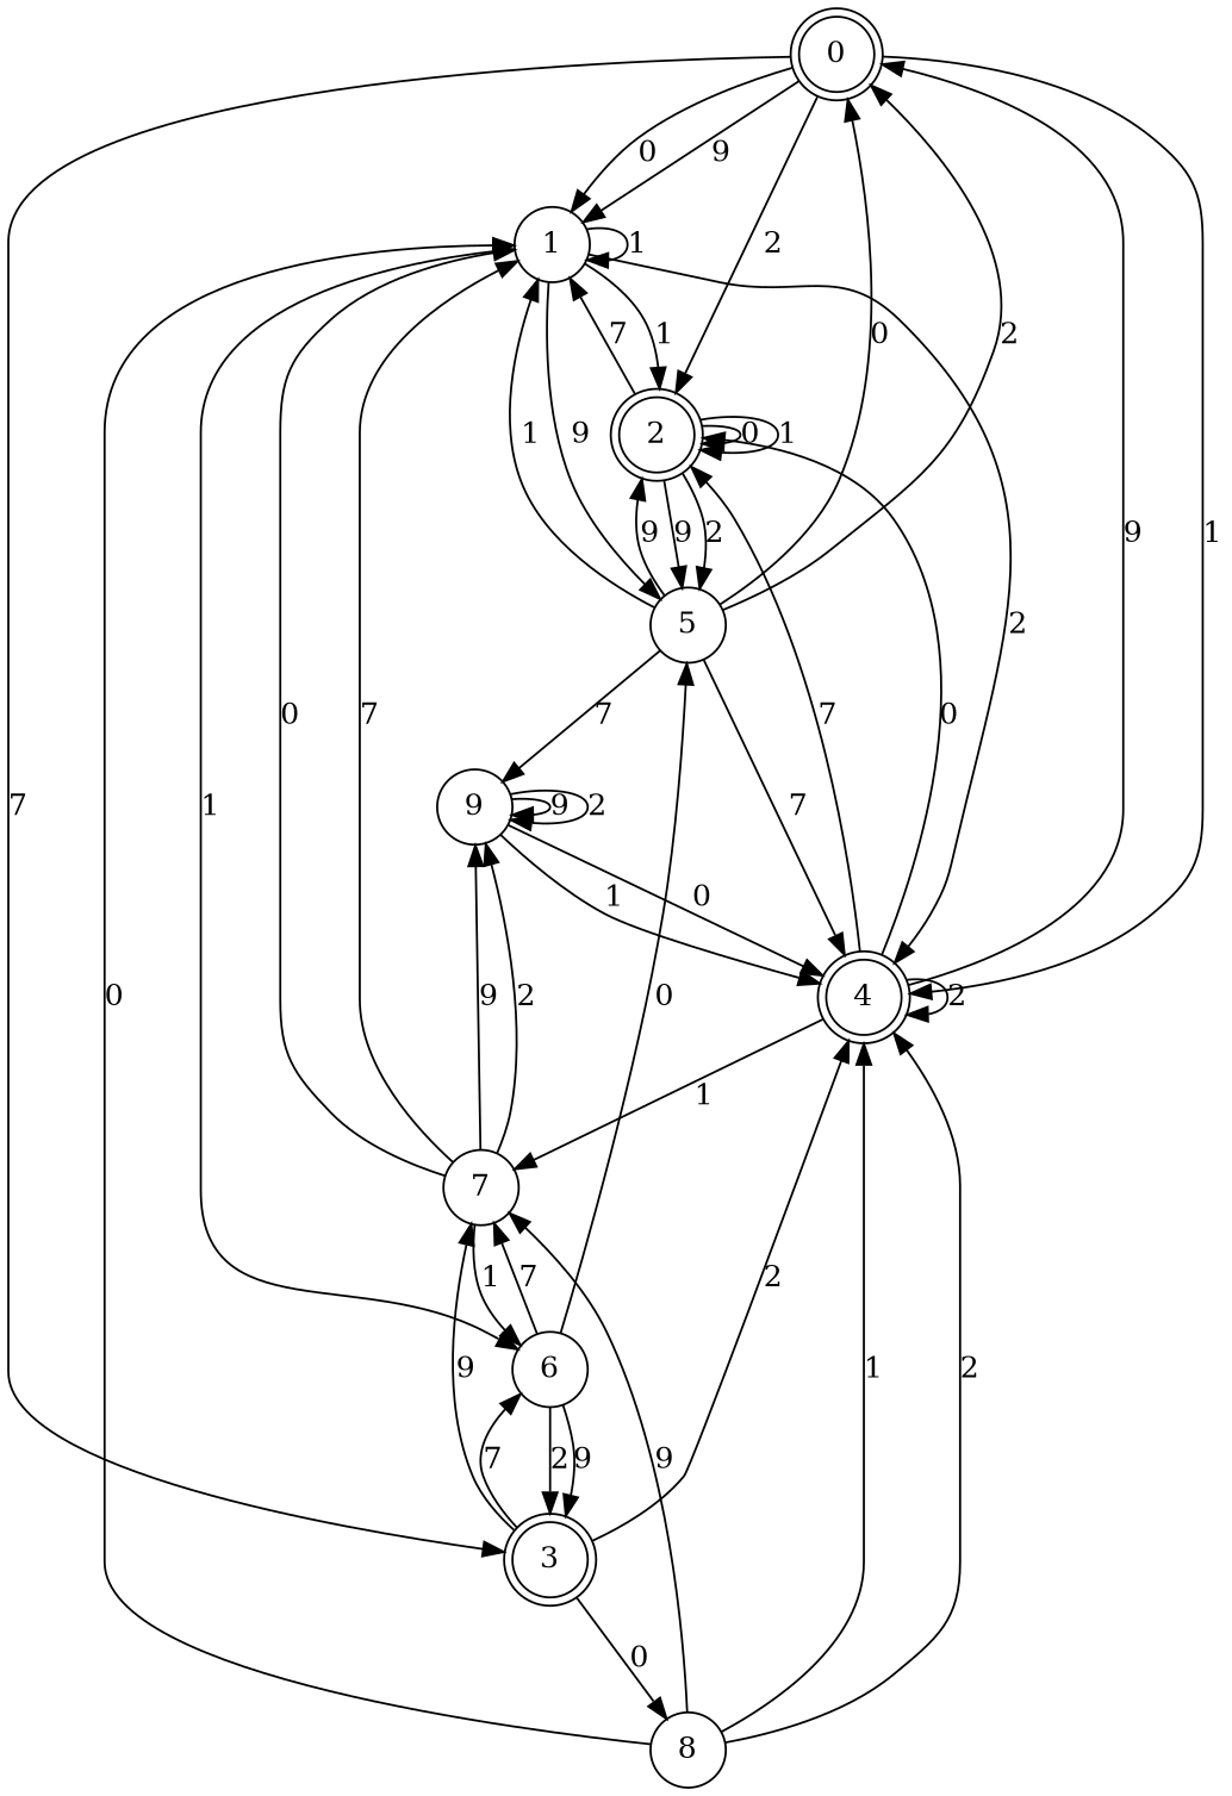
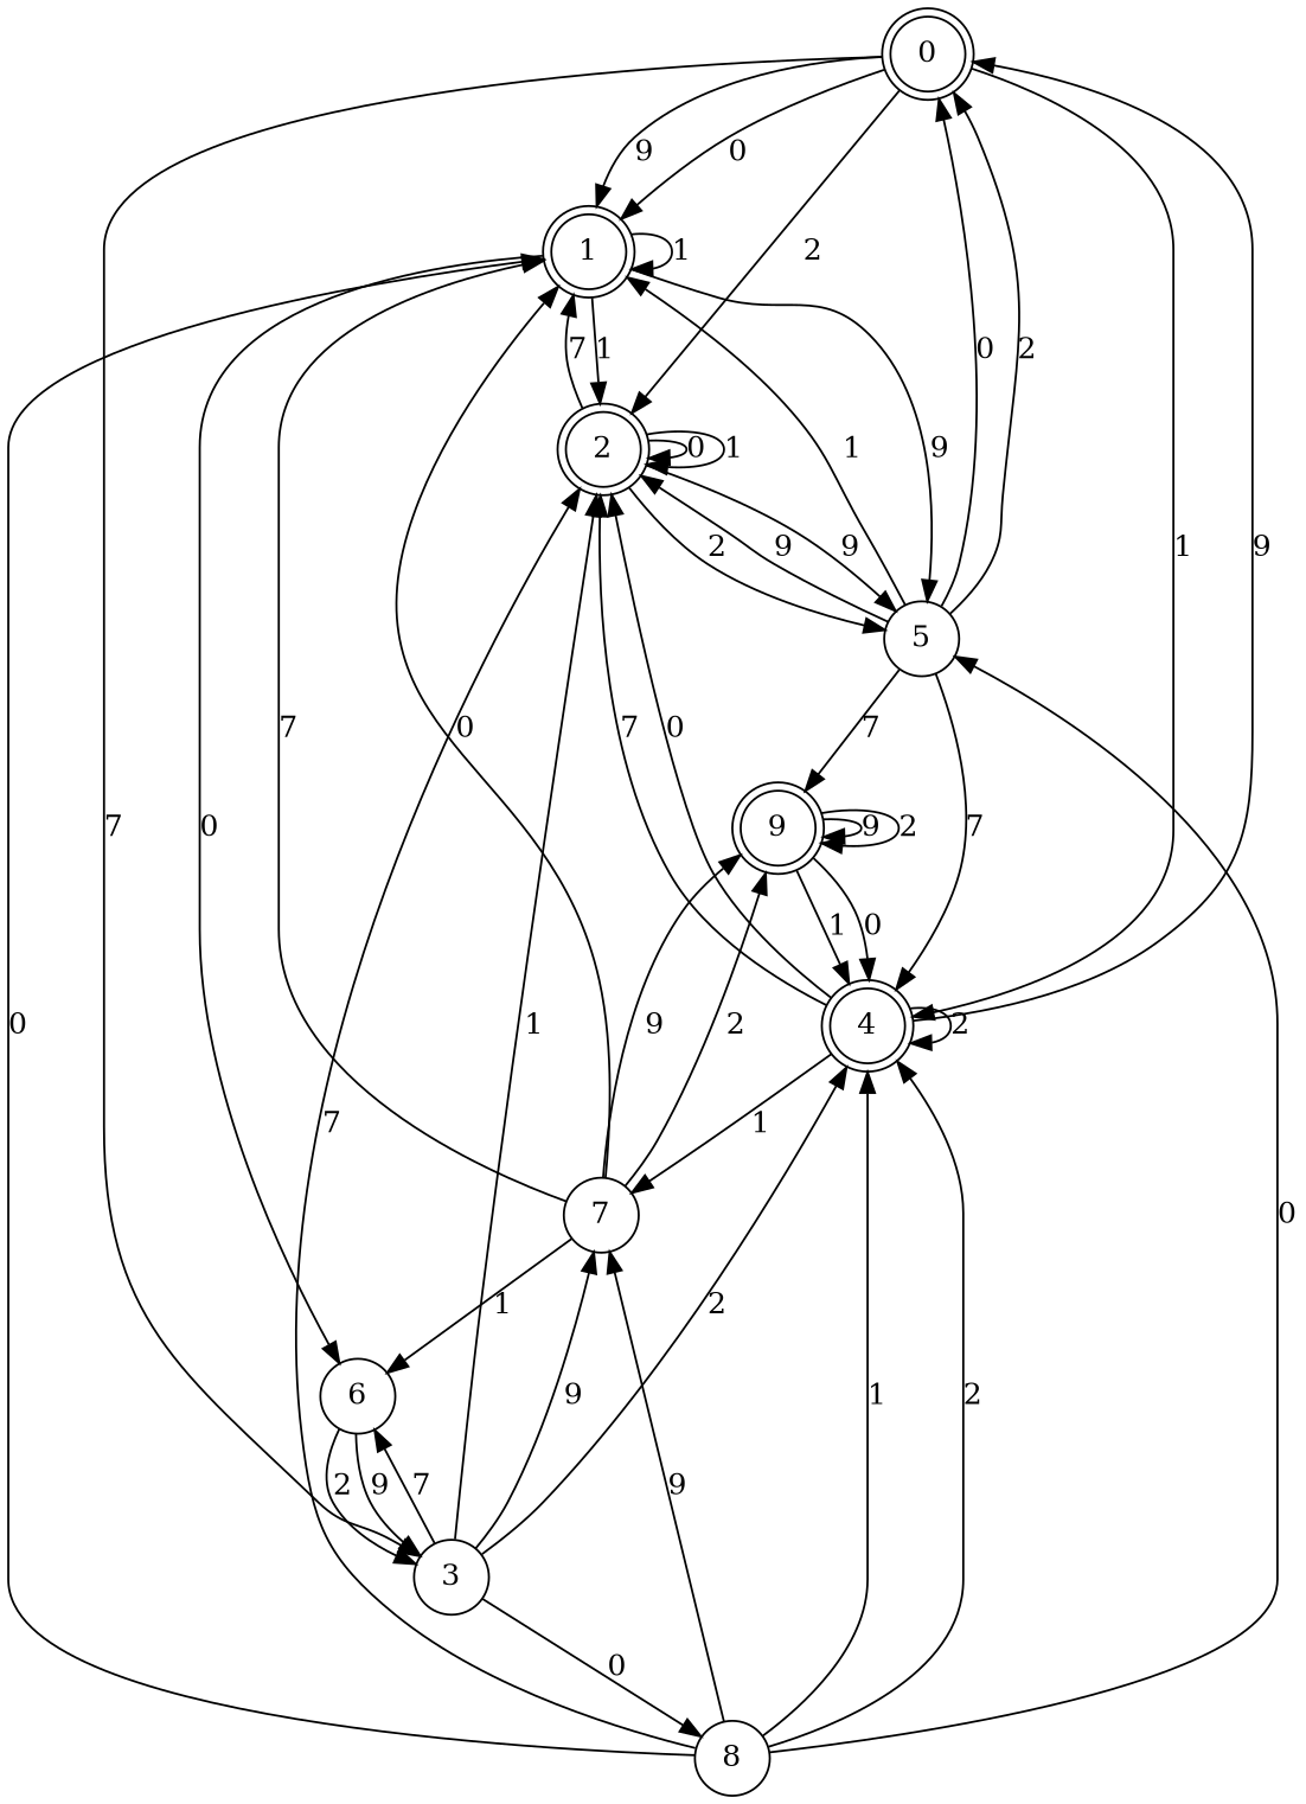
  digraph {
    node [shape=doublecircle]
    n1 [label=0]
-   n2 [label=1 shape=circle]
+   n2 [label=1]
    n3 [label=2]
-   n4 [label=3]
+   n4 [label=3 shape=circle]
    n5 [label=4]
    n6 [label=5 shape=circle]
    n7 [label=6 shape=circle]
    n8 [label=7 shape=circle]
    n9 [label=8 shape=circle]
-   n10 [label=9 shape=circle]
+   n10 [label=9]
    n1 -> n2 [label=9]
    n1 -> n2 [label=0]
    n1 -> n3 [label=2]
    n1 -> n4 [label=7]
    n1 -> n5 [label=1]
    n2 -> n2 [label=1]
    n2 -> n3 [label=1]
-   n2 -> n5 [label=2]
    n2 -> n6 [label=9]
-   n2 -> n7 [label=1]
+   n2 -> n7 [label=0]
    n3 -> n2 [label=7]
    n3 -> n3 [label=0]
    n3 -> n3 [label=1]
    n3 -> n6 [label=9]
    n3 -> n6 [label=2]
+   n4 -> n3 [label=1]
    n4 -> n5 [label=2]
    n4 -> n7 [label=7]
    n4 -> n8 [label=9]
    n4 -> n9 [label=0]
    n5 -> n1 [label=9]
    n5 -> n3 [label=0]
    n5 -> n3 [label=7]
    n5 -> n5 [label=2]
    n5 -> n8 [label=1]
    n6 -> n1 [label=0]
    n6 -> n1 [label=2]
    n6 -> n2 [label=1]
    n6 -> n3 [label=9]
    n6 -> n5 [label=7]
    n6 -> n10 [label=7]
    n7 -> n4 [label=9]
    n7 -> n4 [label=2]
-   n7 -> n6 [label=0]
-   n7 -> n8 [label=7]
+   n9 -> n6 [label=0]
    n8 -> n2 [label=0]
    n8 -> n2 [label=7]
    n8 -> n7 [label=1]
    n8 -> n10 [label=9]
    n8 -> n10 [label=2]
    n9 -> n2 [label=0]
+   n9 -> n3 [label=7]
    n9 -> n5 [label=2]
    n9 -> n5 [label=1]
    n9 -> n8 [label=9]
    n10 -> n5 [label=0]
    n10 -> n5 [label=1]
    n10 -> n10 [label=9]
    n10 -> n10 [label=2]
  }
